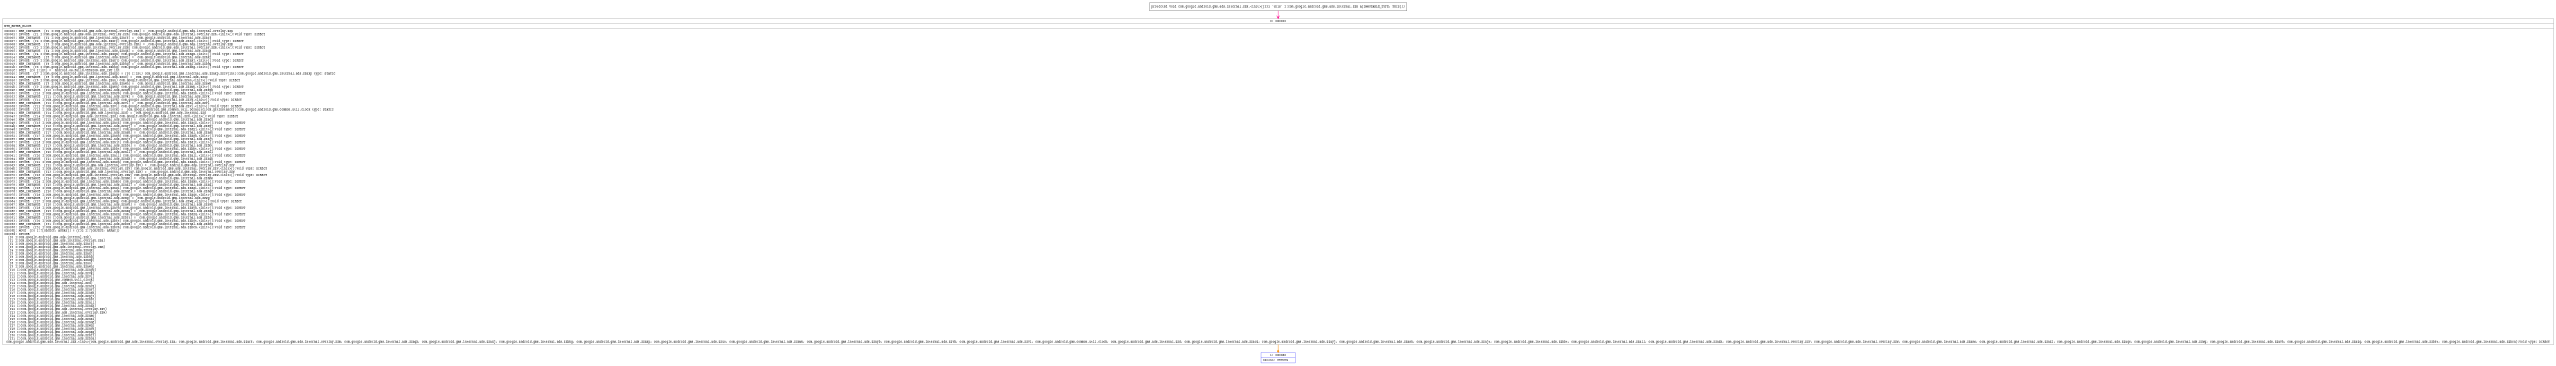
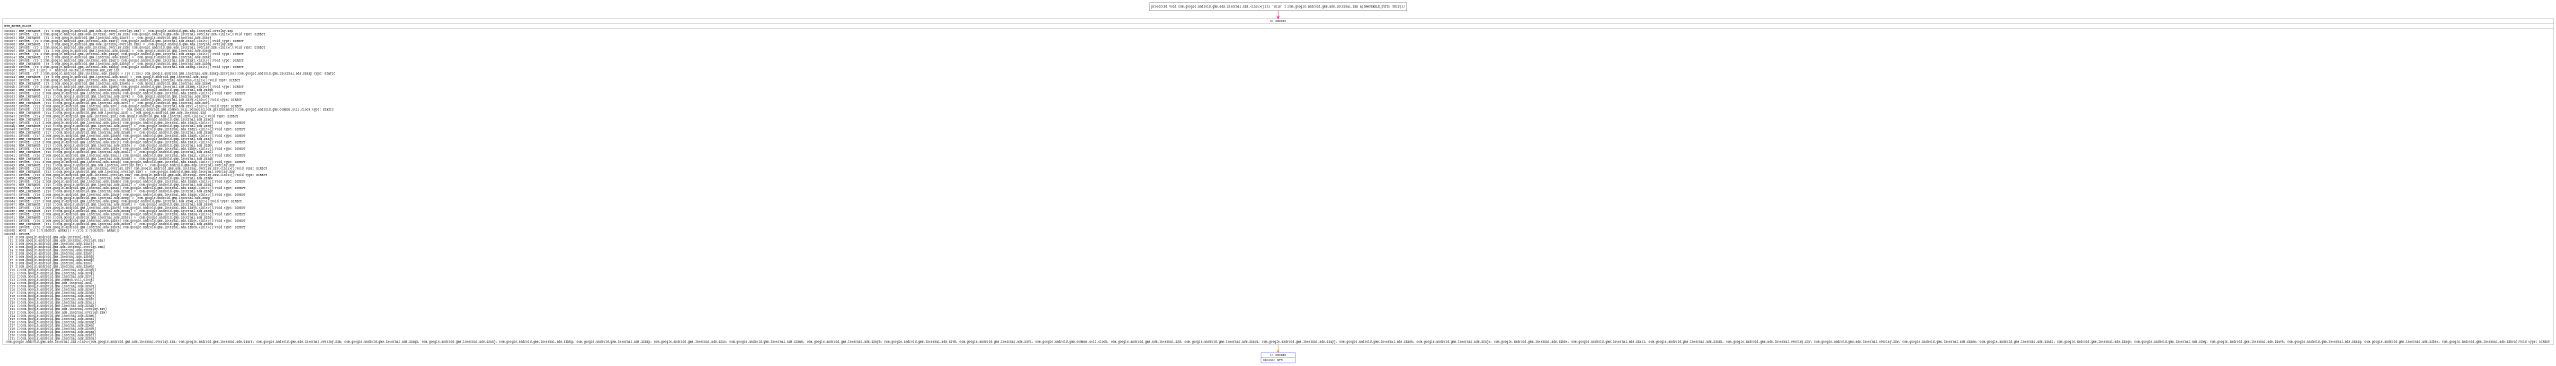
  digraph {
    fontname="Courier Prime"
    node [shape=record fontname="Courier Prime"]
    edge [style=bold fontname="Courier Prime"]
    n1 [label="{0\:\ 0x0000|MTH_ENTER_BLOCK\l|0x0000: NEW_INSTANCE  (r1 I:com.google.android.gms.ads.internal.overlay.zza) =  com.google.android.gms.ads.internal.overlay.zza \l0x0002: INVOKE  (r1 I:com.google.android.gms.ads.internal.overlay.zza) com.google.android.gms.ads.internal.overlay.zza.\<init\>():void type: DIRECT \l0x0005: NEW_INSTANCE  (r2 I:com.google.android.gms.internal.ads.zzarf) =  com.google.android.gms.internal.ads.zzarf \l0x0007: INVOKE  (r2 I:com.google.android.gms.internal.ads.zzarf) com.google.android.gms.internal.ads.zzarf.\<init\>():void type: DIRECT \l0x000a: NEW_INSTANCE  (r3 I:com.google.android.gms.ads.internal.overlay.zzm) =  com.google.android.gms.ads.internal.overlay.zzm \l0x000c: INVOKE  (r3 I:com.google.android.gms.ads.internal.overlay.zzm) com.google.android.gms.ads.internal.overlay.zzm.\<init\>():void type: DIRECT \l0x000f: NEW_INSTANCE  (r4 I:com.google.android.gms.internal.ads.zzaqx) =  com.google.android.gms.internal.ads.zzaqx \l0x0011: INVOKE  (r4 I:com.google.android.gms.internal.ads.zzaqx) com.google.android.gms.internal.ads.zzaqx.\<init\>():void type: DIRECT \l0x0014: NEW_INSTANCE  (r5 I:com.google.android.gms.internal.ads.zzaxj) =  com.google.android.gms.internal.ads.zzaxj \l0x0016: INVOKE  (r5 I:com.google.android.gms.internal.ads.zzaxj) com.google.android.gms.internal.ads.zzaxj.\<init\>():void type: DIRECT \l0x0019: NEW_INSTANCE  (r6 I:com.google.android.gms.internal.ads.zzbhg) =  com.google.android.gms.internal.ads.zzbhg \l0x001b: INVOKE  (r6 I:com.google.android.gms.internal.ads.zzbhg) com.google.android.gms.internal.ads.zzbhg.\<init\>():void type: DIRECT \l0x001e: SGET  (r0 I:int) =  android.os.Build.VERSION.SDK_INT int \l0x0020: INVOKE  (r7 I:com.google.android.gms.internal.ads.zzaxp) = (r0 I:int) com.google.android.gms.internal.ads.zzaxp.zzcv(int):com.google.android.gms.internal.ads.zzaxp type: STATIC \l0x0024: NEW_INSTANCE  (r8 I:com.google.android.gms.internal.ads.zzuo) =  com.google.android.gms.internal.ads.zzuo \l0x0026: INVOKE  (r8 I:com.google.android.gms.internal.ads.zzuo) com.google.android.gms.internal.ads.zzuo.\<init\>():void type: DIRECT \l0x0029: NEW_INSTANCE  (r9 I:com.google.android.gms.internal.ads.zzawn) =  com.google.android.gms.internal.ads.zzawn \l0x002b: INVOKE  (r9 I:com.google.android.gms.internal.ads.zzawn) com.google.android.gms.internal.ads.zzawn.\<init\>():void type: DIRECT \l0x002e: NEW_INSTANCE  (r10 I:com.google.android.gms.internal.ads.zzayb) =  com.google.android.gms.internal.ads.zzayb \l0x0030: INVOKE  (r10 I:com.google.android.gms.internal.ads.zzayb) com.google.android.gms.internal.ads.zzayb.\<init\>():void type: DIRECT \l0x0033: NEW_INSTANCE  (r11 I:com.google.android.gms.internal.ads.zzvk) =  com.google.android.gms.internal.ads.zzvk \l0x0035: INVOKE  (r11 I:com.google.android.gms.internal.ads.zzvk) com.google.android.gms.internal.ads.zzvk.\<init\>():void type: DIRECT \l0x0038: NEW_INSTANCE  (r12 I:com.google.android.gms.internal.ads.zzvl) =  com.google.android.gms.internal.ads.zzvl \l0x003a: INVOKE  (r12 I:com.google.android.gms.internal.ads.zzvl) com.google.android.gms.internal.ads.zzvl.\<init\>():void type: DIRECT \l0x003d: INVOKE  (r13 I:com.google.android.gms.common.util.Clock) =  com.google.android.gms.common.util.DefaultClock.getInstance():com.google.android.gms.common.util.Clock type: STATIC \l0x0041: NEW_INSTANCE  (r14 I:com.google.android.gms.ads.internal.zzd) =  com.google.android.gms.ads.internal.zzd \l0x0043: INVOKE  (r14 I:com.google.android.gms.ads.internal.zzd) com.google.android.gms.ads.internal.zzd.\<init\>():void type: DIRECT \l0x0046: NEW_INSTANCE  (r15 I:com.google.android.gms.internal.ads.zzacz) =  com.google.android.gms.internal.ads.zzacz \l0x0048: INVOKE  (r15 I:com.google.android.gms.internal.ads.zzacz) com.google.android.gms.internal.ads.zzacz.\<init\>():void type: DIRECT \l0x004b: NEW_INSTANCE  (r16 I:com.google.android.gms.internal.ads.zzayj) =  com.google.android.gms.internal.ads.zzayj \l0x004d: INVOKE  (r16 I:com.google.android.gms.internal.ads.zzayj) com.google.android.gms.internal.ads.zzayj.\<init\>():void type: DIRECT \l0x0050: NEW_INSTANCE  (r17 I:com.google.android.gms.internal.ads.zzash) =  com.google.android.gms.internal.ads.zzash \l0x0052: INVOKE  (r17 I:com.google.android.gms.internal.ads.zzash) com.google.android.gms.internal.ads.zzash.\<init\>():void type: DIRECT \l0x0055: NEW_INSTANCE  (r18 I:com.google.android.gms.internal.ads.zzajt) =  com.google.android.gms.internal.ads.zzajt \l0x0057: INVOKE  (r18 I:com.google.android.gms.internal.ads.zzajt) com.google.android.gms.internal.ads.zzajt.\<init\>():void type: DIRECT \l0x005a: NEW_INSTANCE  (r19 I:com.google.android.gms.internal.ads.zzbbt) =  com.google.android.gms.internal.ads.zzbbt \l0x005c: INVOKE  (r19 I:com.google.android.gms.internal.ads.zzbbt) com.google.android.gms.internal.ads.zzbbt.\<init\>():void type: DIRECT \l0x005f: NEW_INSTANCE  (r20 I:com.google.android.gms.internal.ads.zzall) =  com.google.android.gms.internal.ads.zzall \l0x0061: INVOKE  (r20 I:com.google.android.gms.internal.ads.zzall) com.google.android.gms.internal.ads.zzall.\<init\>():void type: DIRECT \l0x0064: NEW_INSTANCE  (r21 I:com.google.android.gms.internal.ads.zzazh) =  com.google.android.gms.internal.ads.zzazh \l0x0066: INVOKE  (r21 I:com.google.android.gms.internal.ads.zzazh) com.google.android.gms.internal.ads.zzazh.\<init\>():void type: DIRECT \l0x0069: NEW_INSTANCE  (r22 I:com.google.android.gms.ads.internal.overlay.zzv) =  com.google.android.gms.ads.internal.overlay.zzv \l0x006b: INVOKE  (r22 I:com.google.android.gms.ads.internal.overlay.zzv) com.google.android.gms.ads.internal.overlay.zzv.\<init\>():void type: DIRECT \l0x006e: NEW_INSTANCE  (r23 I:com.google.android.gms.ads.internal.overlay.zzw) =  com.google.android.gms.ads.internal.overlay.zzw \l0x0070: INVOKE  (r23 I:com.google.android.gms.ads.internal.overlay.zzw) com.google.android.gms.ads.internal.overlay.zzw.\<init\>():void type: DIRECT \l0x0073: NEW_INSTANCE  (r24 I:com.google.android.gms.internal.ads.zzamo) =  com.google.android.gms.internal.ads.zzamo \l0x0075: INVOKE  (r24 I:com.google.android.gms.internal.ads.zzamo) com.google.android.gms.internal.ads.zzamo.\<init\>():void type: DIRECT \l0x0078: NEW_INSTANCE  (r25 I:com.google.android.gms.internal.ads.zzazi) =  com.google.android.gms.internal.ads.zzazi \l0x007a: INVOKE  (r25 I:com.google.android.gms.internal.ads.zzazi) com.google.android.gms.internal.ads.zzazi.\<init\>():void type: DIRECT \l0x007d: NEW_INSTANCE  (r26 I:com.google.android.gms.internal.ads.zzaqe) =  com.google.android.gms.internal.ads.zzaqe \l0x007f: INVOKE  (r26 I:com.google.android.gms.internal.ads.zzaqe) com.google.android.gms.internal.ads.zzaqe.\<init\>():void type: DIRECT \l0x0082: NEW_INSTANCE  (r27 I:com.google.android.gms.internal.ads.zzwg) =  com.google.android.gms.internal.ads.zzwg \l0x0084: INVOKE  (r27 I:com.google.android.gms.internal.ads.zzwg) com.google.android.gms.internal.ads.zzwg.\<init\>():void type: DIRECT \l0x0087: NEW_INSTANCE  (r28 I:com.google.android.gms.internal.ads.zzavh) =  com.google.android.gms.internal.ads.zzavh \l0x0089: INVOKE  (r28 I:com.google.android.gms.internal.ads.zzavh) com.google.android.gms.internal.ads.zzavh.\<init\>():void type: DIRECT \l0x008c: NEW_INSTANCE  (r29 I:com.google.android.gms.internal.ads.zzazq) =  com.google.android.gms.internal.ads.zzazq \l0x008e: INVOKE  (r29 I:com.google.android.gms.internal.ads.zzazq) com.google.android.gms.internal.ads.zzazq.\<init\>():void type: DIRECT \l0x0091: NEW_INSTANCE  (r30 I:com.google.android.gms.internal.ads.zzbft) =  com.google.android.gms.internal.ads.zzbft \l0x0093: INVOKE  (r30 I:com.google.android.gms.internal.ads.zzbft) com.google.android.gms.internal.ads.zzbft.\<init\>():void type: DIRECT \l0x0096: NEW_INSTANCE  (r31 I:com.google.android.gms.internal.ads.zzbca) =  com.google.android.gms.internal.ads.zzbca \l0x0098: INVOKE  (r31 I:com.google.android.gms.internal.ads.zzbca) com.google.android.gms.internal.ads.zzbca.\<init\>():void type: DIRECT \l0x009b: MOVE  (r0 I:?[OBJECT, ARRAY]) = (r32 I:?[OBJECT, ARRAY]) \l0x009d: INVOKE  \l  (r0 I:com.google.android.gms.ads.internal.zzk)\l  (r1 I:com.google.android.gms.ads.internal.overlay.zza)\l  (r2 I:com.google.android.gms.internal.ads.zzarf)\l  (r3 I:com.google.android.gms.ads.internal.overlay.zzm)\l  (r4 I:com.google.android.gms.internal.ads.zzaqx)\l  (r5 I:com.google.android.gms.internal.ads.zzaxj)\l  (r6 I:com.google.android.gms.internal.ads.zzbhg)\l  (r7 I:com.google.android.gms.internal.ads.zzaxp)\l  (r8 I:com.google.android.gms.internal.ads.zzuo)\l  (r9 I:com.google.android.gms.internal.ads.zzawn)\l  (r10 I:com.google.android.gms.internal.ads.zzayb)\l  (r11 I:com.google.android.gms.internal.ads.zzvk)\l  (r12 I:com.google.android.gms.internal.ads.zzvl)\l  (r13 I:com.google.android.gms.common.util.Clock)\l  (r14 I:com.google.android.gms.ads.internal.zzd)\l  (r15 I:com.google.android.gms.internal.ads.zzacz)\l  (r16 I:com.google.android.gms.internal.ads.zzayj)\l  (r17 I:com.google.android.gms.internal.ads.zzash)\l  (r18 I:com.google.android.gms.internal.ads.zzajt)\l  (r19 I:com.google.android.gms.internal.ads.zzbbt)\l  (r20 I:com.google.android.gms.internal.ads.zzall)\l  (r21 I:com.google.android.gms.internal.ads.zzazh)\l  (r22 I:com.google.android.gms.ads.internal.overlay.zzv)\l  (r23 I:com.google.android.gms.ads.internal.overlay.zzw)\l  (r24 I:com.google.android.gms.internal.ads.zzamo)\l  (r25 I:com.google.android.gms.internal.ads.zzazi)\l  (r26 I:com.google.android.gms.internal.ads.zzaqe)\l  (r27 I:com.google.android.gms.internal.ads.zzwg)\l  (r28 I:com.google.android.gms.internal.ads.zzavh)\l  (r29 I:com.google.android.gms.internal.ads.zzazq)\l  (r30 I:com.google.android.gms.internal.ads.zzbft)\l  (r31 I:com.google.android.gms.internal.ads.zzbca)\l com.google.android.gms.ads.internal.zzk.\<init\>(com.google.android.gms.ads.internal.overlay.zza, com.google.android.gms.internal.ads.zzarf, com.google.android.gms.ads.internal.overlay.zzm, com.google.android.gms.internal.ads.zzaqx, com.google.android.gms.internal.ads.zzaxj, com.google.android.gms.internal.ads.zzbhg, com.google.android.gms.internal.ads.zzaxp, com.google.android.gms.internal.ads.zzuo, com.google.android.gms.internal.ads.zzawn, com.google.android.gms.internal.ads.zzayb, com.google.android.gms.internal.ads.zzvk, com.google.android.gms.internal.ads.zzvl, com.google.android.gms.common.util.Clock, com.google.android.gms.ads.internal.zzd, com.google.android.gms.internal.ads.zzacz, com.google.android.gms.internal.ads.zzayj, com.google.android.gms.internal.ads.zzash, com.google.android.gms.internal.ads.zzajt, com.google.android.gms.internal.ads.zzbbt, com.google.android.gms.internal.ads.zzall, com.google.android.gms.internal.ads.zzazh, com.google.android.gms.ads.internal.overlay.zzv, com.google.android.gms.ads.internal.overlay.zzw, com.google.android.gms.internal.ads.zzamo, com.google.android.gms.internal.ads.zzazi, com.google.android.gms.internal.ads.zzaqe, com.google.android.gms.internal.ads.zzwg, com.google.android.gms.internal.ads.zzavh, com.google.android.gms.internal.ads.zzazq, com.google.android.gms.internal.ads.zzbft, com.google.android.gms.internal.ads.zzbca):void type: DIRECT \l}" color=gray40]
-   n2 [label="{1\:\ 0x00a0|0x00a0: RETURN   \l}" color=blue]
+   n2 [label="{1\:\ 0x00a0|0x00a0: MTH   \l}" color=blue]
    n3 [label="{protected void com.google.android.gms.ads.internal.zzk.\<init\>((r32 'this' I:com.google.android.gms.ads.internal.zzk A[IMMUTABLE_TYPE, THIS])) }" color=black]
    n1 -> n2 [color=darkorange arrowhead=diamond]
    n3 -> n1 [color=deeppink arrowhead=vee]
  }
